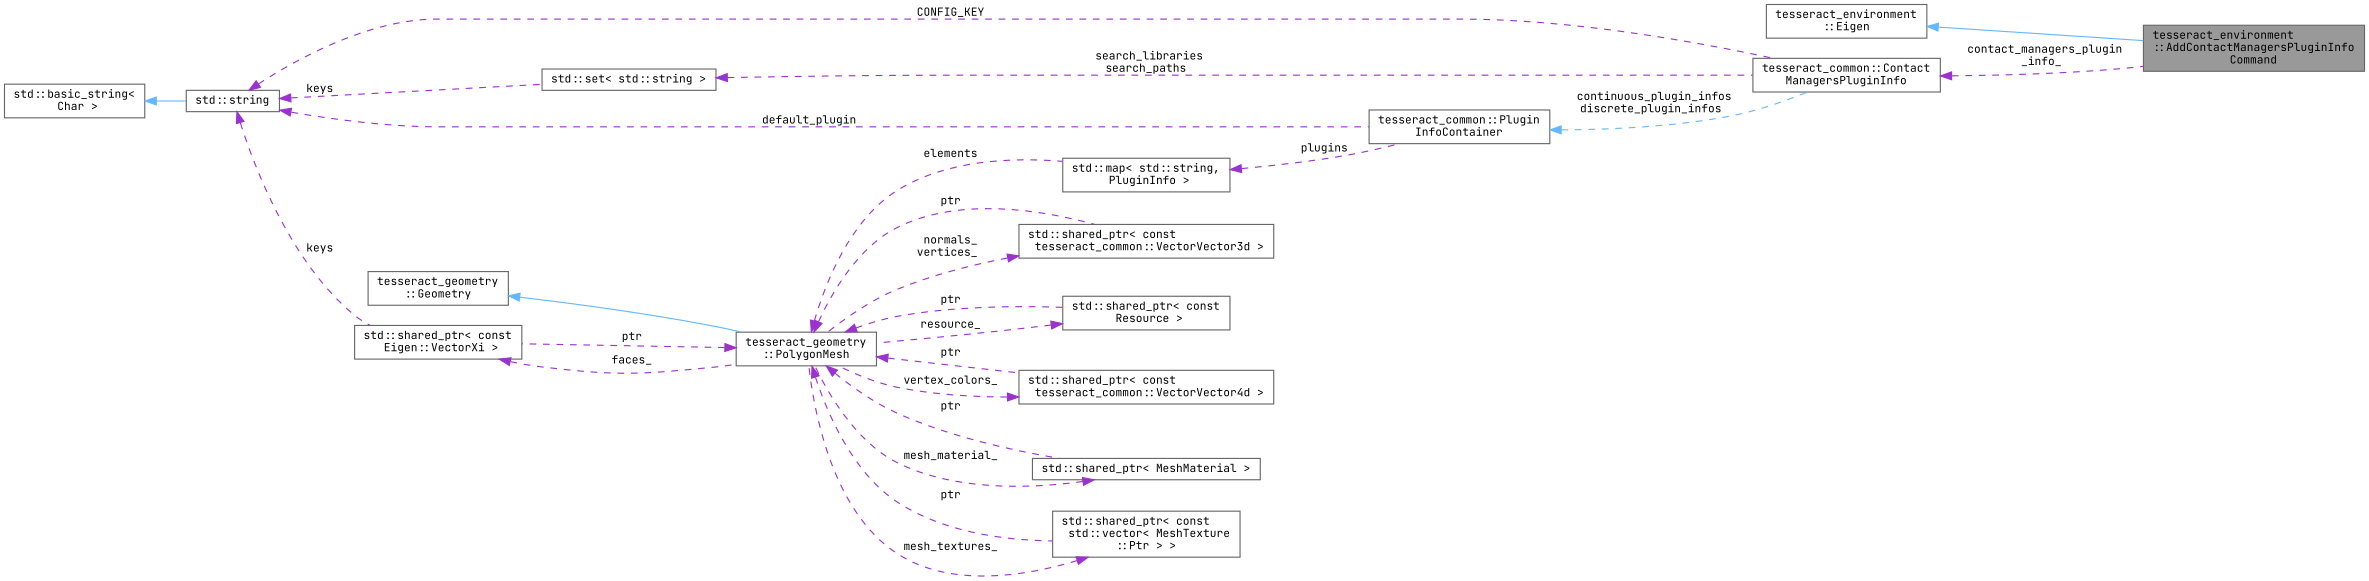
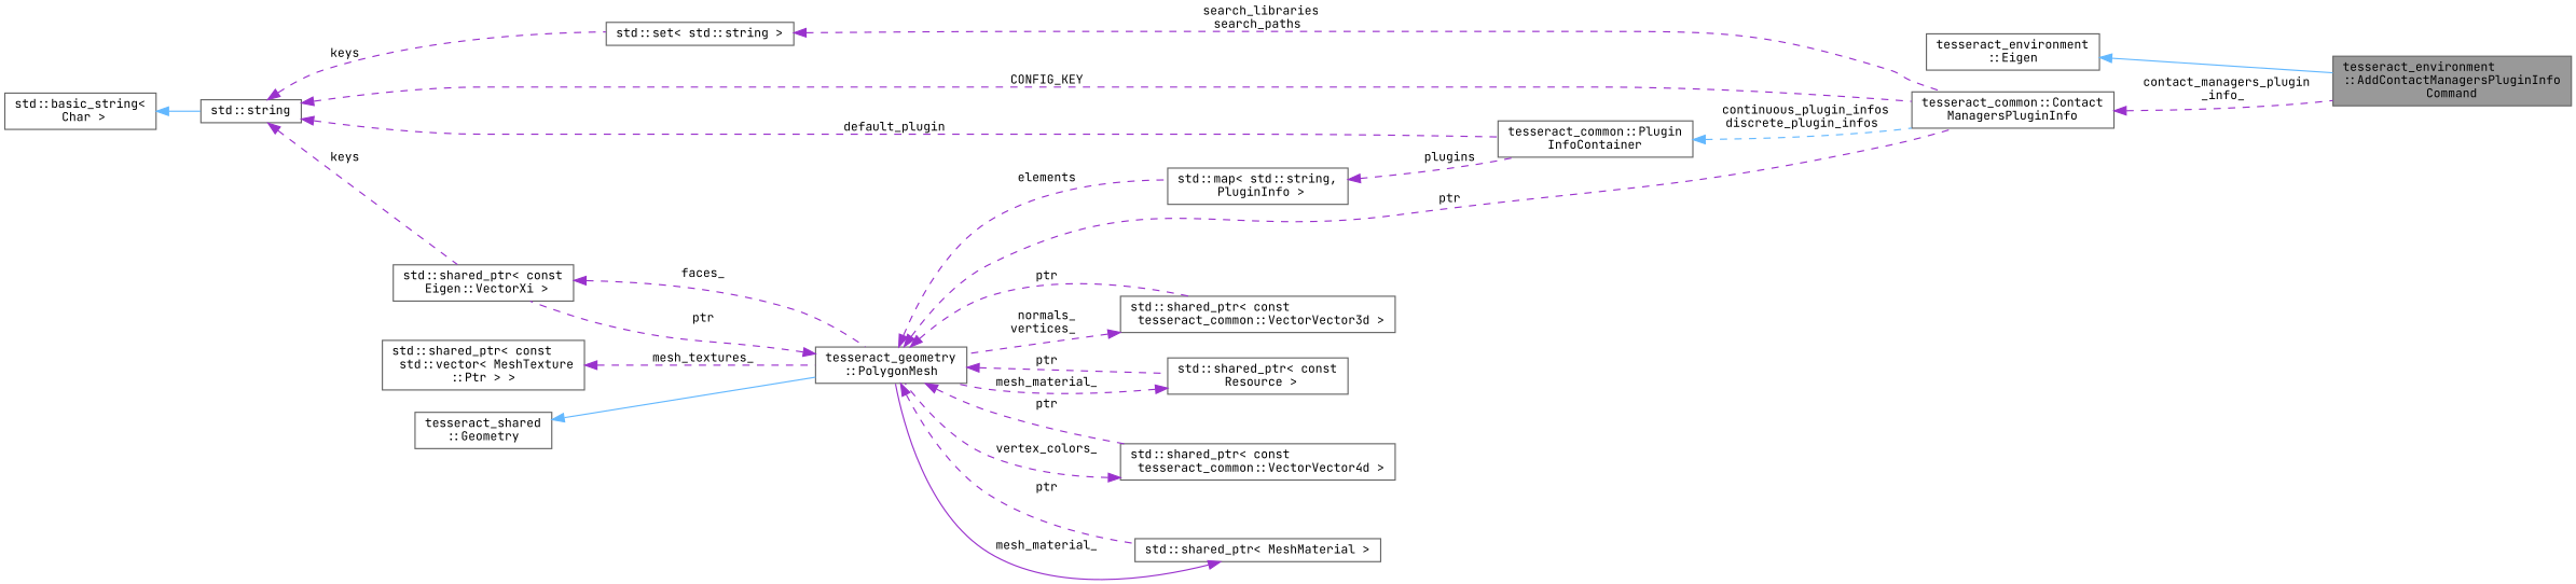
  digraph {
    fontname="JetBrains Mono"
    rankdir=LR
    node [color=gray40 fillcolor=white fontname="JetBrains Mono" fontsize=10 shape=box style=filled]
    edge [color=darkorchid3 dir=back fontname="JetBrains Mono" fontsize=10 labelfontname=Helvetica labelfontsize=10 style=dashed]
    n1 [fillcolor=grey60 fontcolor=black height=0.2 label="tesseract_environment\l::AddContactManagersPluginInfo\lCommand" width=0.4]
    n2 [height=0.2 label="tesseract_environment\l::Eigen" width=0.4]
    n3 [height=0.2 label="tesseract_common::Contact\lManagersPluginInfo" width=0.4]
    n4 [height=0.2 label="std::set\< std::string \>" width=0.4]
    n5 [height=0.2 label="std::string" width=0.4]
    n6 [height=0.2 label="tesseract_common::Plugin\lInfoContainer" width=0.4]
    n7 [height=0.2 label="std::shared_ptr\< const\l Eigen::VectorXi \>" width=0.4]
    n8 [height=0.2 label="std::map\< std::string,\l PluginInfo \>" width=0.4]
    n9 [height=0.2 label="std::basic_string\<\l Char \>" width=0.4]
    n10 [height=0.2 label="tesseract_geometry\l::PolygonMesh" width=0.4]
    n11 [height=0.2 label="std::shared_ptr\< const\l tesseract_common::VectorVector3d \>" width=0.4]
    n12 [height=0.2 label="std::shared_ptr\< const\l Resource \>" width=0.4]
    n13 [height=0.2 label="std::shared_ptr\< const\l tesseract_common::VectorVector4d \>" width=0.4]
    n14 [height=0.2 label="std::shared_ptr\< MeshMaterial \>" width=0.4]
    n15 [height=0.2 label="std::shared_ptr\< const\l std::vector\< MeshTexture\l::Ptr \> \>" width=0.4]
-   n16 [height=0.2 label="tesseract_geometry\l::Geometry" width=0.4]
+   n16 [height=0.2 label="tesseract_shared\l::Geometry" width=0.4]
    n2 -> n1 [color=steelblue1 style=solid]
    n3 -> n1 [label=" contact_managers_plugin\l_info_"]
    n4 -> n3 [label=" search_libraries\nsearch_paths"]
    n5 -> n3 [label=" CONFIG_KEY"]
    n5 -> n4 [label=" keys"]
    n5 -> n6 [label=" default_plugin"]
    n5 -> n7 [label=" keys"]
    n6 -> n3 [color=steelblue1 label=" continuous_plugin_infos\ndiscrete_plugin_infos"]
    n7 -> n10 [label=" faces_"]
    n8 -> n6 [label=" plugins"]
    n9 -> n5 [color=steelblue1 style=solid]
    n10 -> n7 [label=" ptr"]
    n10 -> n8 [label=" elements"]
    n10 -> n11 [label=" ptr"]
    n10 -> n12 [label=" ptr"]
    n10 -> n13 [label=" ptr"]
    n10 -> n14 [label=" ptr"]
-   n10 -> n15 [label=" ptr"]
+   n10 -> n3 [label=" ptr"]
    n11 -> n10 [label=" normals_\nvertices_"]
-   n12 -> n10 [label=" resource_"]
+   n12 -> n10 [label=" mesh_material_"]
    n13 -> n10 [label=" vertex_colors_"]
-   n14 -> n10 [label=" mesh_material_"]
+   n14 -> n10 [label=" mesh_material_" style=solid]
    n15 -> n10 [label=" mesh_textures_"]
    n16 -> n10 [color=steelblue1 style=solid]
  }
